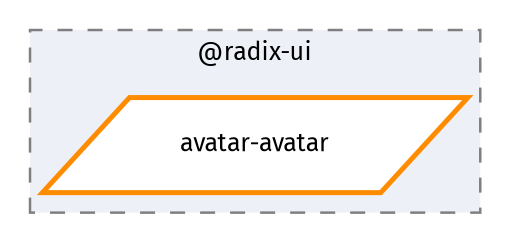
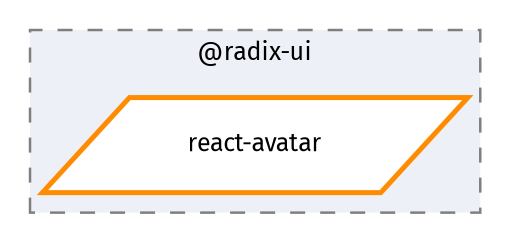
  digraph {
    compound=true
    fontname="Fira Sans"
-   n1 [color=darkorange fillcolor=white fontname="Fira Sans" fontsize=10 height=0.2 label="avatar-avatar" shape=parallelogram style="filled,bold" width=0.4]
+   n1 [color=darkorange fillcolor=white fontname="Fira Sans" fontsize=10 height=0.2 label="react-avatar" shape=parallelogram style="filled,bold" width=0.4]
    subgraph cluster_1 {
      bgcolor="#edf0f7"
      fontsize=10
      label="@radix-ui"
      pencolor=grey50
      style="filled,dashed"
      n1
    }
  }
